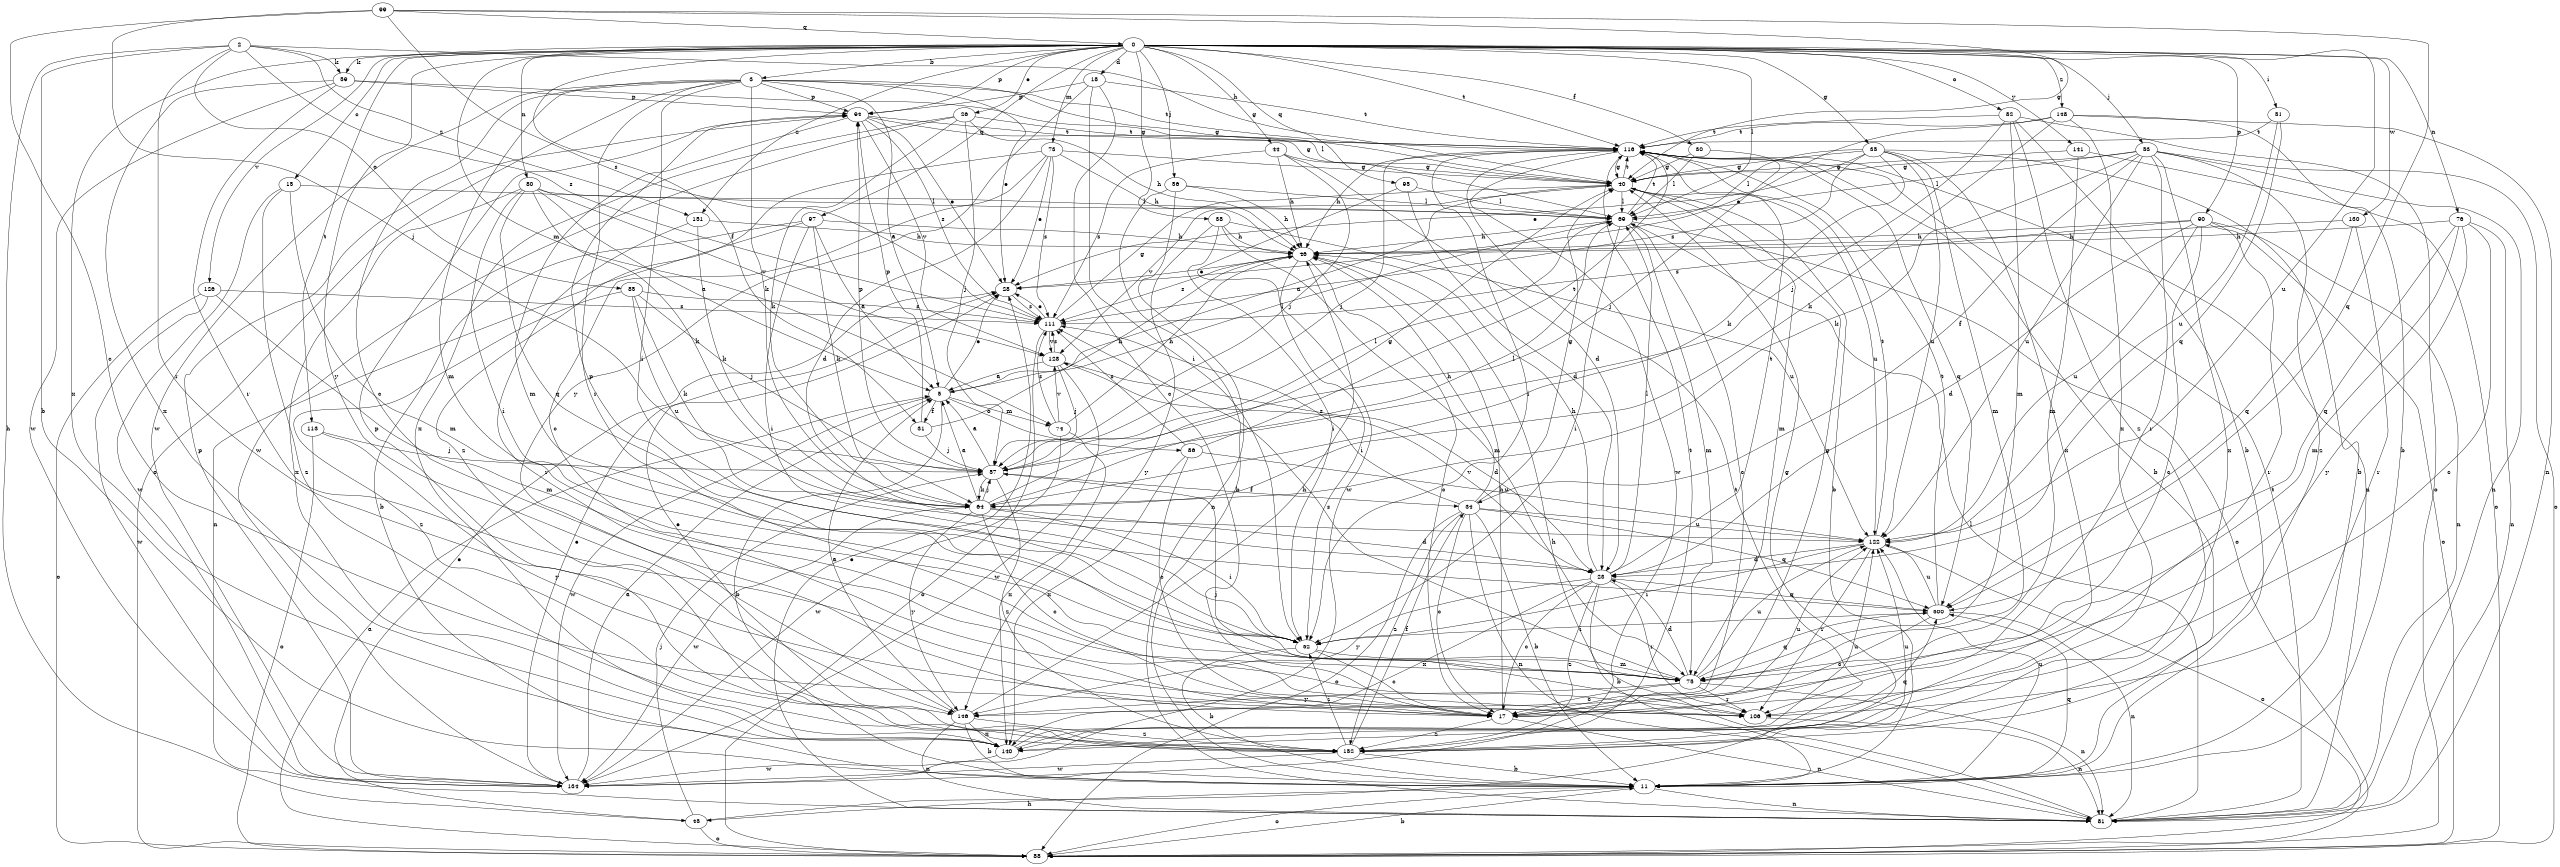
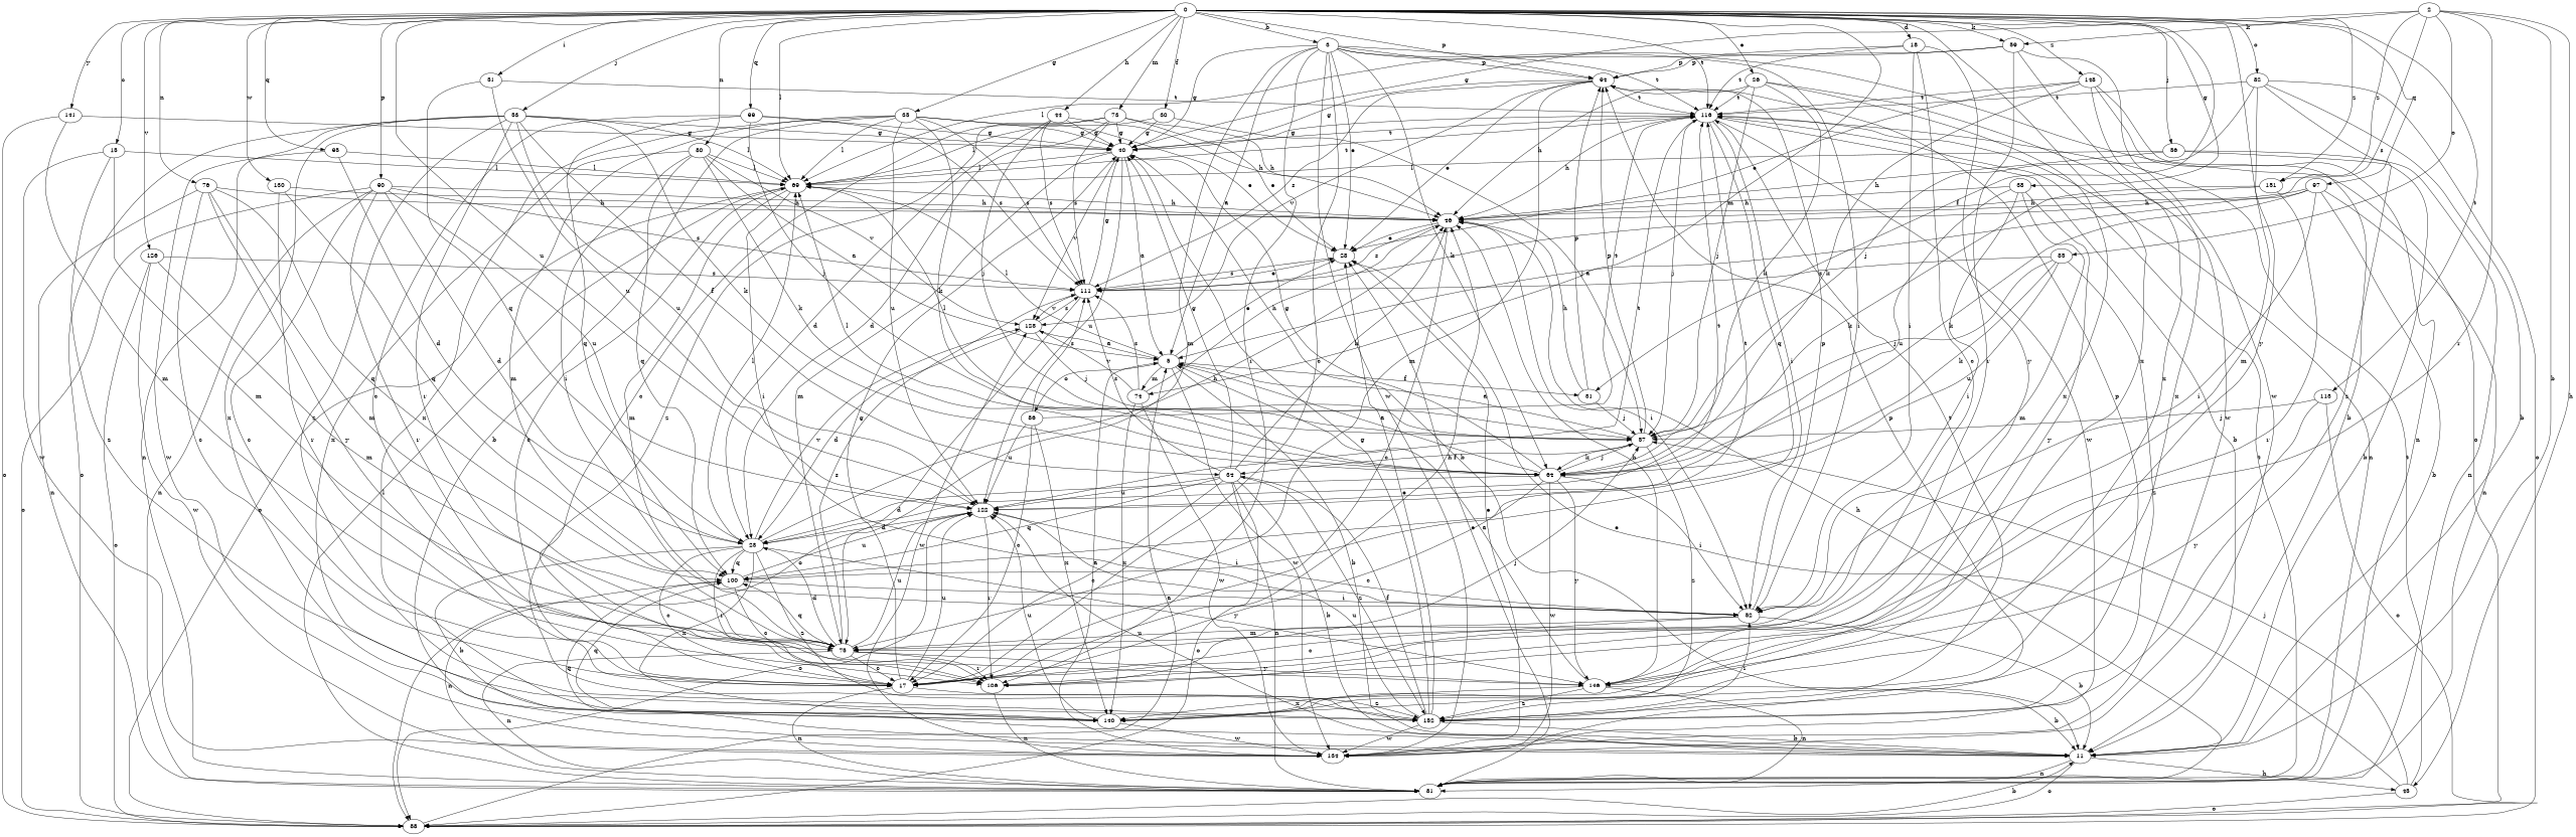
  strict digraph {
    fontname="DejaVu Serif"
    node [fontname="DejaVu Serif"]
    edge [fontname="DejaVu Serif"]
    n1 [label=3]
    0
    15
    18
    26
    30
    31
    35
    38
    44
    51
    53
    56
    59
    69
    73
    74
    76
    80
    82
    90
    94
    95
    97
    99
    113
    116
    122
    126
    130
    140
    141
    146
    148
    151
    40
    106
    5
    28
    134
    17
    52
    64
    75
    88
    152
    46
    57
    11
    111
    23
    81
    34
    128
-   100 [label=500]
+   100
    2
    45
    85
    86
    n1 -> 94 [label=p]
    n1 -> 116 [label=t]
    n1 -> 40 [label=g]
    n1 -> 106 [label=r]
    n1 -> 5 [label=a]
    n1 -> 28 [label=e]
    n1 -> 134 [label=w]
    n1 -> 17 [label=c]
    n1 -> 52 [label=i]
    n1 -> 64 [label=k]
    n1 -> 75 [label=m]
    n1 -> 88 [label=o]
    0 -> n1 [label=b]
    0 -> 15 [label=c]
    0 -> 18 [label=d]
    0 -> 26 [label=e]
    0 -> 30 [label=f]
    0 -> 31 [label=f]
    0 -> 35 [label=g]
    0 -> 38 [label=g]
    0 -> 44 [label=h]
    0 -> 51 [label=i]
    0 -> 53 [label=j]
    0 -> 56 [label=j]
    0 -> 59 [label=k]
    0 -> 69 [label=l]
    0 -> 73 [label=m]
    0 -> 74 [label=m]
    0 -> 76 [label=n]
    0 -> 80 [label=n]
    0 -> 82 [label=o]
    0 -> 90 [label=p]
    0 -> 94 [label=p]
    0 -> 95 [label=q]
    0 -> 97 [label=q]
-   99 -> 0 [label=q]
+   0 -> 99 [label=q]
    0 -> 113 [label=t]
    0 -> 116 [label=t]
    0 -> 122 [label=u]
    0 -> 126 [label=v]
    0 -> 130 [label=w]
    0 -> 140 [label=x]
    0 -> 141 [label=y]
    0 -> 146 [label=y]
    0 -> 148 [label=z]
    0 -> 151 [label=z]
    15 -> 69 [label=l]
    15 -> 134 [label=w]
    15 -> 75 [label=m]
    15 -> 152 [label=z]
    18 -> 94 [label=p]
    18 -> 116 [label=t]
    18 -> 146 [label=y]
    18 -> 17 [label=c]
    18 -> 52 [label=i]
    26 -> 116 [label=t]
    26 -> 140 [label=x]
    26 -> 134 [label=w]
    26 -> 64 [label=k]
    26 -> 46 [label=h]
    26 -> 57 [label=j]
    30 -> 69 [label=l]
    30 -> 40 [label=g]
    30 -> 57 [label=j]
    31 -> 94 [label=p]
    31 -> 46 [label=h]
    31 -> 57 [label=j]
    35 -> 69 [label=l]
    35 -> 122 [label=u]
    35 -> 140 [label=x]
    35 -> 40 [label=g]
    35 -> 28 [label=e]
    35 -> 64 [label=k]
    35 -> 75 [label=m]
    35 -> 11 [label=b]
    35 -> 111 [label=s]
    38 -> 122 [label=u]
    38 -> 146 [label=y]
    38 -> 52 [label=i]
    38 -> 75 [label=m]
    38 -> 46 [label=h]
    44 -> 40 [label=g]
    44 -> 46 [label=h]
    44 -> 57 [label=j]
    44 -> 111 [label=s]
    44 -> 23 [label=d]
    51 -> 116 [label=t]
    51 -> 122 [label=u]
    51 -> 23 [label=q]
    53 -> 69 [label=l]
    53 -> 122 [label=u]
    53 -> 140 [label=x]
    53 -> 40 [label=g]
    53 -> 106 [label=r]
    53 -> 64 [label=k]
    53 -> 88 [label=o]
    53 -> 152 [label=z]
    53 -> 81 [label=n]
    53 -> 34 [label=f]
    56 -> 69 [label=l]
    56 -> 46 [label=h]
    56 -> 11 [label=b]
    56 -> 81 [label=n]
    59 -> 69 [label=l]
    59 -> 94 [label=p]
    59 -> 140 [label=x]
    59 -> 106 [label=r]
    59 -> 134 [label=w]
    69 -> 116 [label=t]
    69 -> 17 [label=c]
    69 -> 52 [label=i]
    69 -> 75 [label=m]
    69 -> 88 [label=o]
    69 -> 46 [label=h]
    73 -> 40 [label=g]
    73 -> 28 [label=e]
    73 -> 17 [label=c]
    73 -> 152 [label=z]
    73 -> 46 [label=h]
    73 -> 111 [label=s]
    73 -> 23 [label=d]
    74 -> 140 [label=x]
    74 -> 134 [label=w]
    74 -> 46 [label=h]
    74 -> 111 [label=s]
    74 -> 128 [label=v]
    76 -> 146 [label=y]
    76 -> 17 [label=c]
    76 -> 75 [label=m]
    76 -> 46 [label=h]
    76 -> 81 [label=n]
    76 -> 100 [label=q]
    80 -> 69 [label=l]
    80 -> 140 [label=x]
    80 -> 5 [label=a]
    80 -> 52 [label=i]
    80 -> 64 [label=k]
    80 -> 128 [label=v]
    80 -> 100 [label=q]
    82 -> 116 [label=t]
    82 -> 75 [label=m]
    82 -> 88 [label=o]
    82 -> 152 [label=z]
    82 -> 57 [label=j]
    82 -> 11 [label=b]
    90 -> 122 [label=u]
    90 -> 106 [label=r]
    90 -> 17 [label=c]
    90 -> 88 [label=o]
    90 -> 46 [label=h]
    90 -> 111 [label=s]
    90 -> 23 [label=d]
    90 -> 81 [label=n]
    94 -> 116 [label=t]
    94 -> 40 [label=g]
    94 -> 28 [label=e]
    94 -> 75 [label=m]
    94 -> 111 [label=s]
    94 -> 128 [label=v]
    95 -> 69 [label=l]
    95 -> 134 [label=w]
    95 -> 23 [label=d]
    97 -> 5 [label=a]
    97 -> 52 [label=i]
    97 -> 64 [label=k]
    97 -> 46 [label=h]
    97 -> 11 [label=b]
    97 -> 81 [label=n]
    99 -> 40 [label=g]
    99 -> 17 [label=c]
    99 -> 57 [label=j]
    99 -> 111 [label=s]
    99 -> 100 [label=q]
    113 -> 146 [label=y]
    113 -> 88 [label=o]
    113 -> 57 [label=j]
    116 -> 40 [label=g]
    116 -> 134 [label=w]
    116 -> 52 [label=i]
    116 -> 46 [label=h]
    116 -> 57 [label=j]
    116 -> 11 [label=b]
    116 -> 81 [label=n]
    116 -> 100 [label=q]
    122 -> 116 [label=t]
    122 -> 106 [label=r]
    122 -> 52 [label=i]
    122 -> 88 [label=o]
    122 -> 23 [label=d]
    126 -> 134 [label=w]
    126 -> 75 [label=m]
    126 -> 88 [label=o]
    126 -> 111 [label=s]
    130 -> 106 [label=r]
    130 -> 46 [label=h]
    130 -> 100 [label=q]
    140 -> 122 [label=u]
    140 -> 134 [label=w]
    140 -> 100 [label=q]
    141 -> 40 [label=g]
    141 -> 75 [label=m]
    141 -> 88 [label=o]
    146 -> 140 [label=x]
    146 -> 5 [label=a]
    146 -> 152 [label=z]
    146 -> 46 [label=h]
    146 -> 11 [label=b]
    146 -> 81 [label=n]
    148 -> 116 [label=t]
    148 -> 140 [label=x]
    148 -> 28 [label=e]
    148 -> 64 [label=k]
    148 -> 11 [label=b]
    148 -> 81 [label=n]
    151 -> 106 [label=r]
    151 -> 64 [label=k]
    151 -> 46 [label=h]
    40 -> 69 [label=l]
    40 -> 116 [label=t]
    40 -> 122 [label=u]
    40 -> 5 [label=a]
    40 -> 75 [label=m]
    40 -> 11 [label=b]
    40 -> 128 [label=v]
    106 -> 57 [label=j]
    106 -> 81 [label=n]
    5 -> 31 [label=f]
    5 -> 69 [label=l]
    5 -> 74 [label=m]
    5 -> 28 [label=e]
    5 -> 134 [label=w]
    5 -> 11 [label=b]
    5 -> 86 [label=o]
    28 -> 111 [label=s]
    134 -> 94 [label=p]
    134 -> 5 [label=a]
    134 -> 28 [label=e]
    17 -> 122 [label=u]
    17 -> 40 [label=g]
    17 -> 152 [label=z]
    17 -> 46 [label=h]
    17 -> 81 [label=n]
    52 -> 94 [label=p]
    52 -> 17 [label=c]
    52 -> 75 [label=m]
    52 -> 11 [label=b]
    64 -> 69 [label=l]
    64 -> 146 [label=y]
    64 -> 40 [label=g]
    64 -> 5 [label=a]
    64 -> 134 [label=w]
    64 -> 17 [label=c]
    64 -> 52 [label=i]
    64 -> 57 [label=j]
    64 -> 23 [label=d]
    75 -> 122 [label=u]
    75 -> 146 [label=y]
    75 -> 106 [label=r]
    75 -> 17 [label=c]
    75 -> 111 [label=s]
    75 -> 23 [label=d]
    75 -> 81 [label=n]
    75 -> 100 [label=q]
    88 -> 5 [label=a]
    88 -> 11 [label=b]
    152 -> 94 [label=p]
    152 -> 116 [label=t]
    152 -> 122 [label=u]
    152 -> 40 [label=g]
    152 -> 28 [label=e]
    152 -> 134 [label=w]
    152 -> 52 [label=i]
    152 -> 11 [label=b]
    152 -> 34 [label=f]
    46 -> 28 [label=e]
    46 -> 17 [label=c]
    46 -> 52 [label=i]
    46 -> 111 [label=s]
    57 -> 69 [label=l]
    57 -> 94 [label=p]
    57 -> 5 [label=a]
    57 -> 64 [label=k]
    57 -> 152 [label=z]
    57 -> 34 [label=f]
    11 -> 122 [label=u]
    11 -> 88 [label=o]
    11 -> 81 [label=n]
    11 -> 100 [label=q]
    11 -> 45 [label=h]
    111 -> 40 [label=g]
    111 -> 28 [label=e]
    111 -> 88 [label=o]
    111 -> 128 [label=v]
    23 -> 69 [label=l]
    23 -> 116 [label=t]
    23 -> 140 [label=x]
    23 -> 146 [label=y]
    23 -> 106 [label=r]
    23 -> 17 [label=c]
    23 -> 152 [label=z]
    23 -> 46 [label=h]
    23 -> 11 [label=b]
    23 -> 128 [label=v]
    23 -> 100 [label=q]
    81 -> 69 [label=l]
    81 -> 116 [label=t]
    81 -> 28 [label=e]
    81 -> 46 [label=h]
    34 -> 122 [label=u]
    34 -> 40 [label=g]
    34 -> 17 [label=c]
    34 -> 88 [label=o]
    34 -> 152 [label=z]
    34 -> 46 [label=h]
    34 -> 11 [label=b]
    34 -> 111 [label=s]
    34 -> 81 [label=n]
    34 -> 100 [label=q]
    128 -> 5 [label=a]
-   128 -> 134 [label=w]
+   134 -> 128 [label=w]
    128 -> 57 [label=j]
    128 -> 111 [label=s]
    128 -> 23 [label=d]
    100 -> 116 [label=t]
    100 -> 122 [label=u]
    100 -> 17 [label=c]
    100 -> 52 [label=i]
    100 -> 81 [label=n]
    2 -> 59 [label=k]
    2 -> 151 [label=z]
    2 -> 40 [label=g]
    2 -> 106 [label=r]
    2 -> 11 [label=b]
    2 -> 111 [label=s]
    2 -> 45 [label=h]
    2 -> 85 [label=o]
    45 -> 116 [label=t]
    45 -> 28 [label=e]
    45 -> 88 [label=o]
    45 -> 57 [label=j]
    85 -> 122 [label=u]
    85 -> 64 [label=k]
    85 -> 152 [label=z]
    85 -> 57 [label=j]
    85 -> 111 [label=s]
    86 -> 116 [label=t]
    86 -> 122 [label=u]
    86 -> 140 [label=x]
    86 -> 17 [label=c]
    86 -> 111 [label=s]
  }
